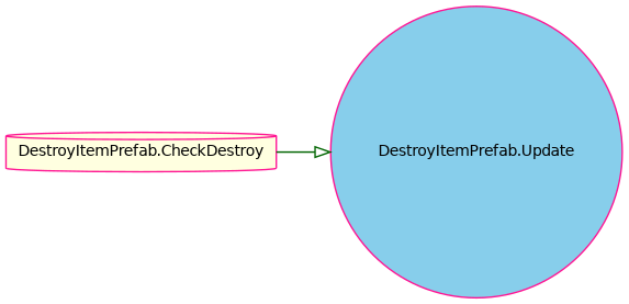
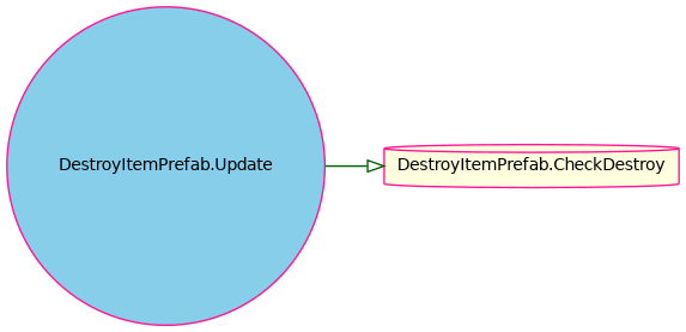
  digraph {
    rankdir=LR
    node [color=deeppink fontname=Helvetica fontsize=10 style=filled]
    n1 [fillcolor=skyblue fontcolor=black height=0.2 label="DestroyItemPrefab.Update" shape=circle width=0.4]
    n2 [fillcolor=lightyellow height=0.2 label="DestroyItemPrefab.CheckDestroy" shape=cylinder width=0.4]
-   n2 -> n1 [color=darkgreen fontname=Helvetica fontsize=10 labelfontname=Helvetica labelfontsize=10 style=solid arrowhead=onormal]
+   n1 -> n2 [color=darkgreen fontname=Helvetica fontsize=10 labelfontname=Helvetica labelfontsize=10 style=solid arrowhead=onormal]
  }
